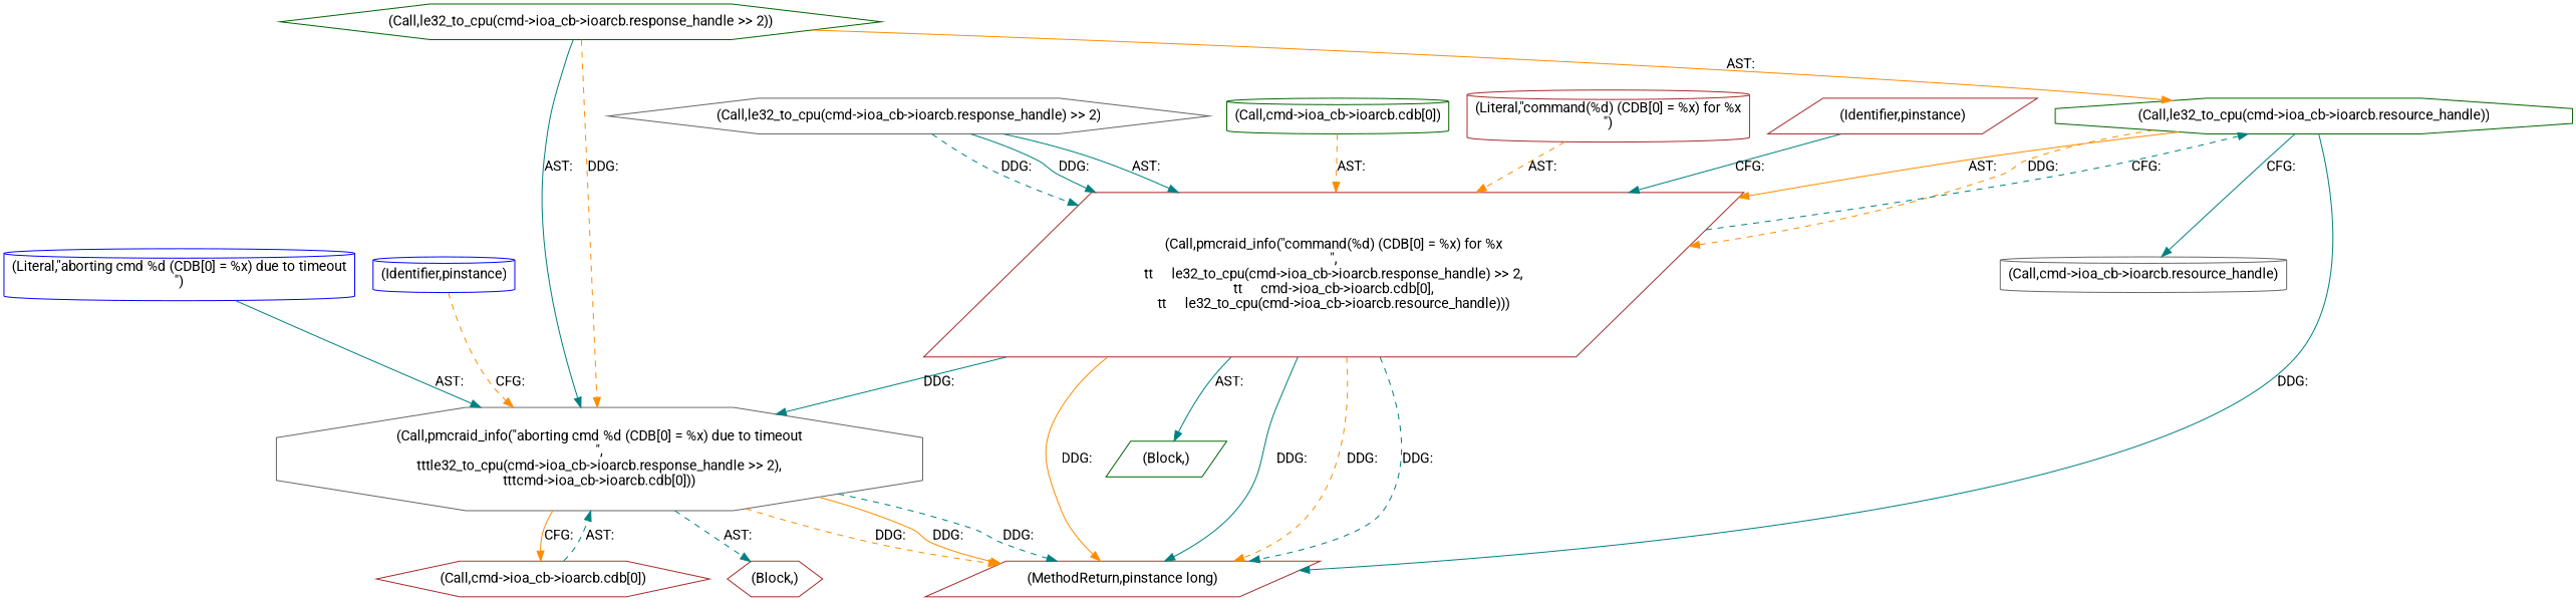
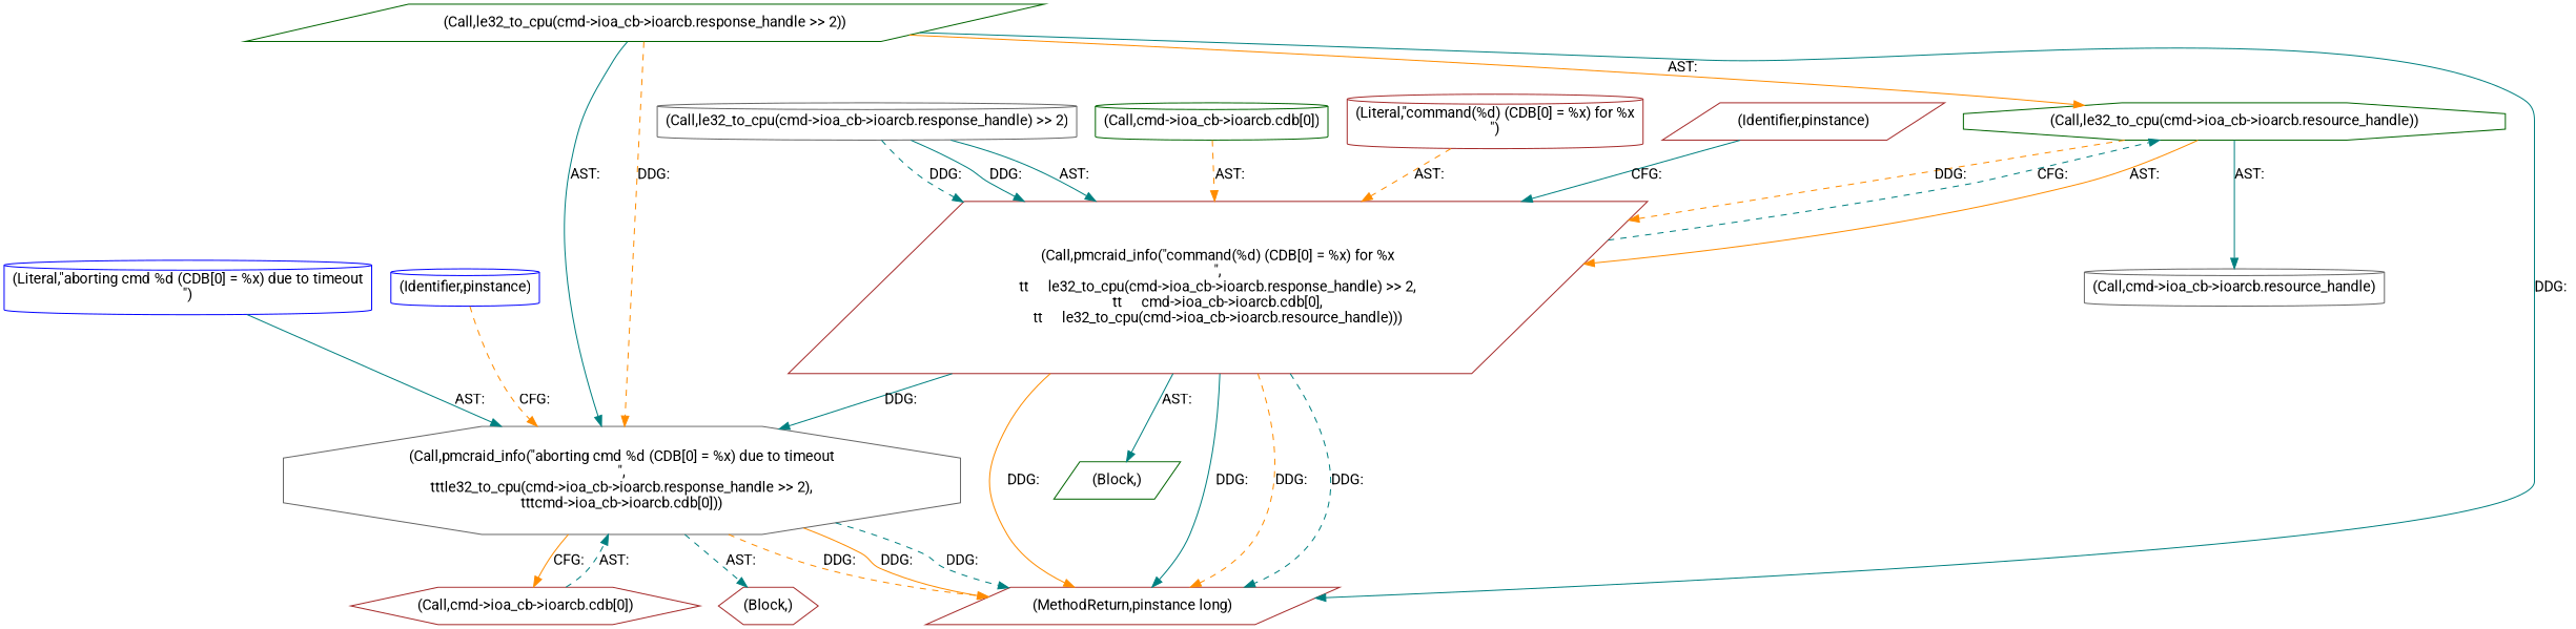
  digraph {
    fontname=Roboto
    node [color=brown fontname=Roboto shape=cylinder]
    edge [color=teal fontname=Roboto style=solid]
    n1 [color=darkgreen label="(Call,le32_to_cpu(cmd->ioa_cb->ioarcb.resource_handle))" shape=octagon]
    n2 [label="(Call,pmcraid_info(\"command(%d) (CDB[0] = %x) for %x\n\",\n\t\t     le32_to_cpu(cmd->ioa_cb->ioarcb.response_handle) >> 2,\n\t\t     cmd->ioa_cb->ioarcb.cdb[0],\n\t\t     le32_to_cpu(cmd->ioa_cb->ioarcb.resource_handle)))" shape=parallelogram]
    n3 [label="(MethodReturn,pinstance long)" shape=parallelogram]
    n4 [color=gray40 label="(Call,cmd->ioa_cb->ioarcb.resource_handle)"]
    n5 [color=gray40 label="(Call,pmcraid_info(\"aborting cmd %d (CDB[0] = %x) due to timeout\n\",\n\t\t\tle32_to_cpu(cmd->ioa_cb->ioarcb.response_handle >> 2),\n\t\t\tcmd->ioa_cb->ioarcb.cdb[0]))" shape=octagon]
    n6 [color=darkgreen label="(Block,)" shape=parallelogram]
    n7 [label="(Call,cmd->ioa_cb->ioarcb.cdb[0])" shape=hexagon]
    n8 [label="(Block,)" shape=hexagon]
-   n9 [color=gray40 label="(Call,le32_to_cpu(cmd->ioa_cb->ioarcb.response_handle) >> 2)" shape=hexagon]
+   n9 [color=gray40 label="(Call,le32_to_cpu(cmd->ioa_cb->ioarcb.response_handle) >> 2)"]
    n10 [color=blue label="(Identifier,pinstance)"]
    n11 [color=darkgreen label="(Call,cmd->ioa_cb->ioarcb.cdb[0])"]
    n12 [color=blue label="(Literal,\"aborting cmd %d (CDB[0] = %x) due to timeout\n\")"]
-   n13 [color=darkgreen label="(Call,le32_to_cpu(cmd->ioa_cb->ioarcb.response_handle >> 2))" shape=hexagon]
+   n13 [color=darkgreen label="(Call,le32_to_cpu(cmd->ioa_cb->ioarcb.response_handle >> 2))" shape=parallelogram]
    n14 [label="(Literal,\"command(%d) (CDB[0] = %x) for %x\n\")"]
    n15 [label="(Identifier,pinstance)" shape=parallelogram]
    n1 -> n2 [color=darkorange label="AST: "]
    n1 -> n2 [color=darkorange label="DDG: " style=dashed]
-   n1 -> n3 [label="DDG: "]
-   n1 -> n4 [label="CFG: "]
+   n13 -> n3 [label="DDG: "]
+   n1 -> n4 [label="AST: "]
    n2 -> n1 [label="CFG: " style=dashed]
    n2 -> n3 [color=darkorange label="DDG: "]
    n2 -> n3 [label="DDG: "]
    n2 -> n3 [color=darkorange label="DDG: " style=dashed]
    n2 -> n3 [label="DDG: " style=dashed]
    n2 -> n5 [label="DDG: "]
    n2 -> n6 [label="AST: "]
    n5 -> n3 [label="DDG: " style=dashed]
    n5 -> n3 [color=darkorange label="DDG: " style=dashed]
    n5 -> n3 [color=darkorange label="DDG: "]
    n5 -> n7 [color=darkorange label="CFG: "]
    n5 -> n8 [label="AST: " style=dashed]
    n7 -> n5 [label="AST: " style=dashed]
    n9 -> n2 [label="AST: "]
    n9 -> n2 [label="DDG: " style=dashed]
    n9 -> n2 [label="DDG: "]
    n10 -> n5 [color=darkorange label="CFG: " style=dashed]
    n11 -> n2 [color=darkorange label="AST: " style=dashed]
    n12 -> n5 [label="AST: "]
    n13 -> n1 [color=darkorange label="AST: "]
    n13 -> n5 [label="AST: "]
    n13 -> n5 [color=darkorange label="DDG: " style=dashed]
    n14 -> n2 [color=darkorange label="AST: " style=dashed]
    n15 -> n2 [label="CFG: "]
  }
